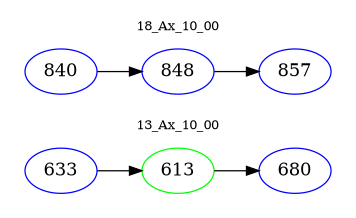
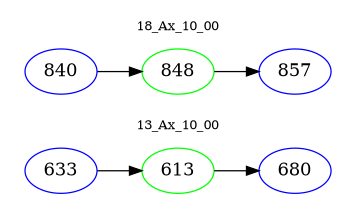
  digraph {
    rankdir=LR
    node [color=blue]
    edge [color=black]
    n1 [label=633]
    n2 [color=green label=613]
    n3 [label=680]
    n4 [label=840]
-   n5 [label=848]
+   n5 [color=green label=848]
    n6 [label=857]
    subgraph cluster_1 {
      color=white
      fontsize=10
      label="13_Ax_10_00"
      n1
      n2
      n3
    }
    subgraph cluster_2 {
      color=white
      fontsize=10
      label="18_Ax_10_00"
      n4
      n5
      n6
    }
    n1 -> n2
    n2 -> n3
    n4 -> n5
    n5 -> n6
  }
